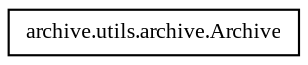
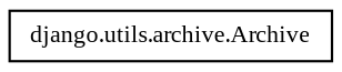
  digraph {
    rankdir=LR
    fontname="Liberation Serif"
-   n1 [color=black fillcolor=white fontname="Liberation Serif" fontsize=10 height=0.2 label="archive.utils.archive.Archive" shape=record style=filled width=0.4]
+   n1 [color=black fillcolor=white fontname="Liberation Serif" fontsize=10 height=0.2 label="django.utils.archive.Archive" shape=record style=filled width=0.4]
  }
